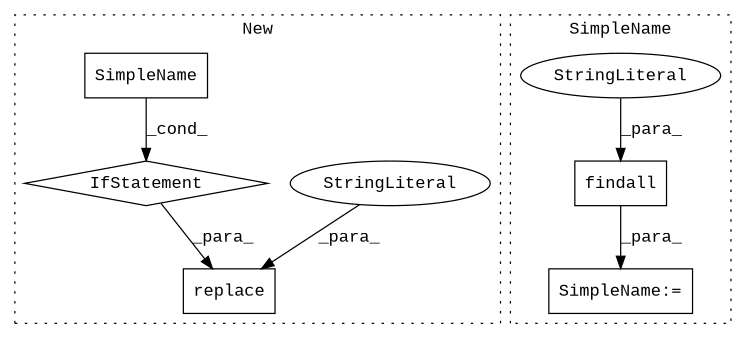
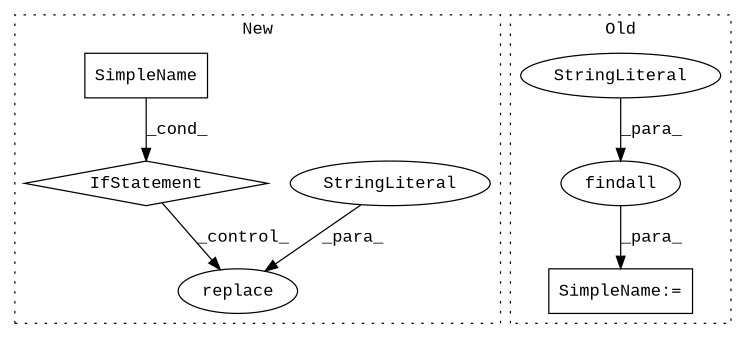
  digraph {
    fontname="Liberation Mono"
    node [a=32 fontname="Liberation Mono" l="8,1" shape=box]
    edge [fontname="Liberation Mono"]
-   n1 [label=replace s="4497,4511"]
+   n1 [label=replace s="4497,4511" shape=ellipse]
    n2 [a=45 l=2 label=StringLiteral s=4509 shape=ellipse]
    n3 [a=25 l="4,2" label=IfStatement s="4412,4464" shape=diamond]
    n4 [a=42 label=SimpleName l=""]
-   n5 [label=findall s="3780,4017"]
+   n5 [label=findall s="3780,4017" shape=ellipse]
    n6 [a=7 l="53,2" label="SimpleName:=" s="4024,4099"]
    n7 [a=45 l=201 label=StringLiteral s=3788 shape=ellipse]
    subgraph cluster_1 {
      label=New
      style=dotted
      n1
      n2
      n3
      n4
    }
    subgraph cluster_2 {
-     label=SimpleName
+     label=Old
      style=dotted
      n5
      n6
      n7
    }
    n2 -> n1 [label=_para_]
-   n3 -> n1 [label=_para_]
+   n3 -> n1 [label=_control_]
    n4 -> n3 [label=_cond_]
    n5 -> n6 [label=_para_]
    n7 -> n5 [label=_para_]
  }
